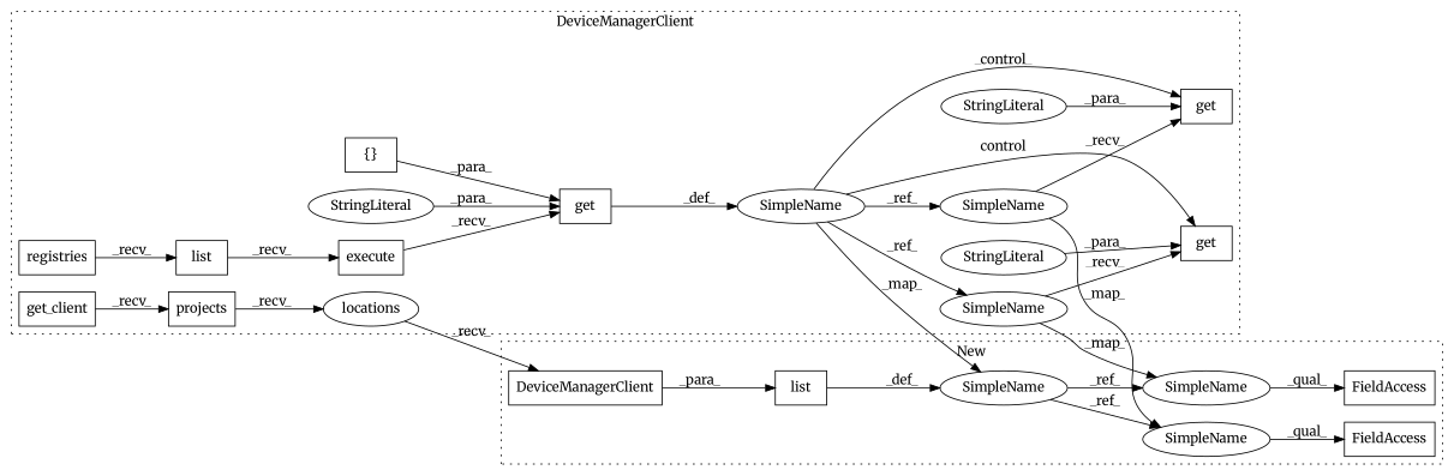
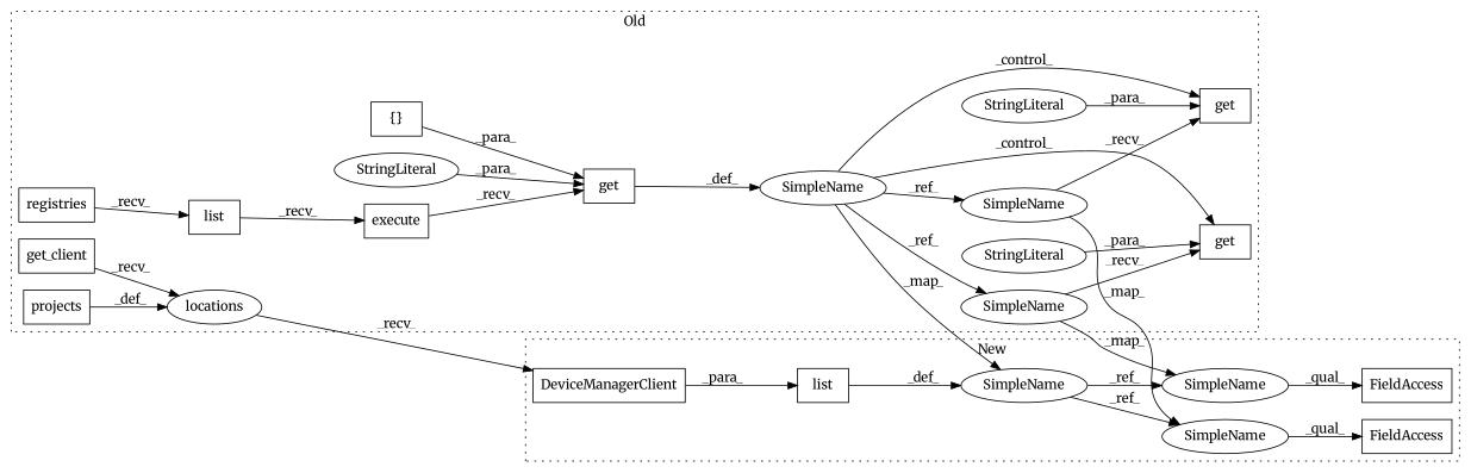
  digraph {
    fontname=Merriweather
    rankdir=LR
    node [a=32 fontname=Merriweather l=6 s=8941 shape=box]
    edge [fontname=Merriweather]
    n1 [l="11,1" label=get_client s="8524,8555"]
    n2 [l=10 label=projects s=8577]
    n3 [l=12 label=registries s=8600]
    n4 [l="5,1" label=list s="8623,8641"]
    n5 [l=9 label=execute s=8643]
    n6 [l="4,1" label=get s="8826,8834"]
    n7 [a=42 label=SimpleName s=8742 shape=ellipse]
    n8 [l="4,1" label=get s="8653,8678"]
    n9 [a=4 l=2 label="{}" s=8676]
    n10 [a=45 l=9 label=StringLiteral s=8657 shape=ellipse]
    n11 [a=45 l=4 label=StringLiteral s=8830 shape=ellipse]
    n12 [l=11 label=locations s=8588 shape=ellipse]
    n13 [l="4,1" label=get s="8806,8817"]
    n14 [a=45 l=7 label=StringLiteral s=8810 shape=ellipse]
    n15 [a=42 label=SimpleName s=8819 shape=ellipse]
    n16 [a=42 label=SimpleName s=8799 shape=ellipse]
    n17 [l="5,1" label=list s="8767,8806"]
    n18 [a=22 l=9 label=FieldAccess]
    n19 [a=42 label=SimpleName s=8870 shape=ellipse]
    n20 [l=21 label=DeviceManagerClient s=8655]
    n21 [a=22 l=13 label=FieldAccess s=8927]
    n22 [a=42 label=SimpleName shape=ellipse]
    n23 [a=42 label=SimpleName s=8927 shape=ellipse]
    subgraph cluster_1 {
-     label=DeviceManagerClient
+     label=Old
      style=dotted
      n1
      n2
      n3
      n4
      n5
      n6
      n7
      n8
      n9
      n10
      n11
      n12
      n13
      n14
      n15
      n16
    }
    subgraph cluster_2 {
      label=New
      style=dotted
      n17
      n18
      n19
      n20
      n21
      n22
      n23
    }
-   n1 -> n2 [label=_recv_]
-   n2 -> n12 [label=_recv_]
+   n1 -> n12 [label=_recv_]
+   n2 -> n12 [label=_def_]
    n3 -> n4 [label=_recv_]
    n4 -> n5 [label=_recv_]
    n5 -> n8 [label=_recv_]
    n7 -> n6 [label=_control_]
    n7 -> n13 [label=_control_]
    n7 -> n15 [label=_ref_]
    n7 -> n16 [label=_ref_]
    n7 -> n19 [label=_map_]
    n8 -> n7 [label=_def_]
    n9 -> n8 [label=_para_]
    n10 -> n8 [label=_para_]
    n11 -> n6 [label=_para_]
    n12 -> n20 [label=_recv_]
    n14 -> n13 [label=_para_]
    n15 -> n6 [label=_recv_]
    n15 -> n23 [label=_map_]
    n16 -> n13 [label=_recv_]
    n16 -> n22 [label=_map_]
    n17 -> n19 [label=_def_]
    n19 -> n22 [label=_ref_]
    n19 -> n23 [label=_ref_]
    n20 -> n17 [label=_para_]
    n22 -> n18 [label=_qual_]
    n23 -> n21 [label=_qual_]
  }
